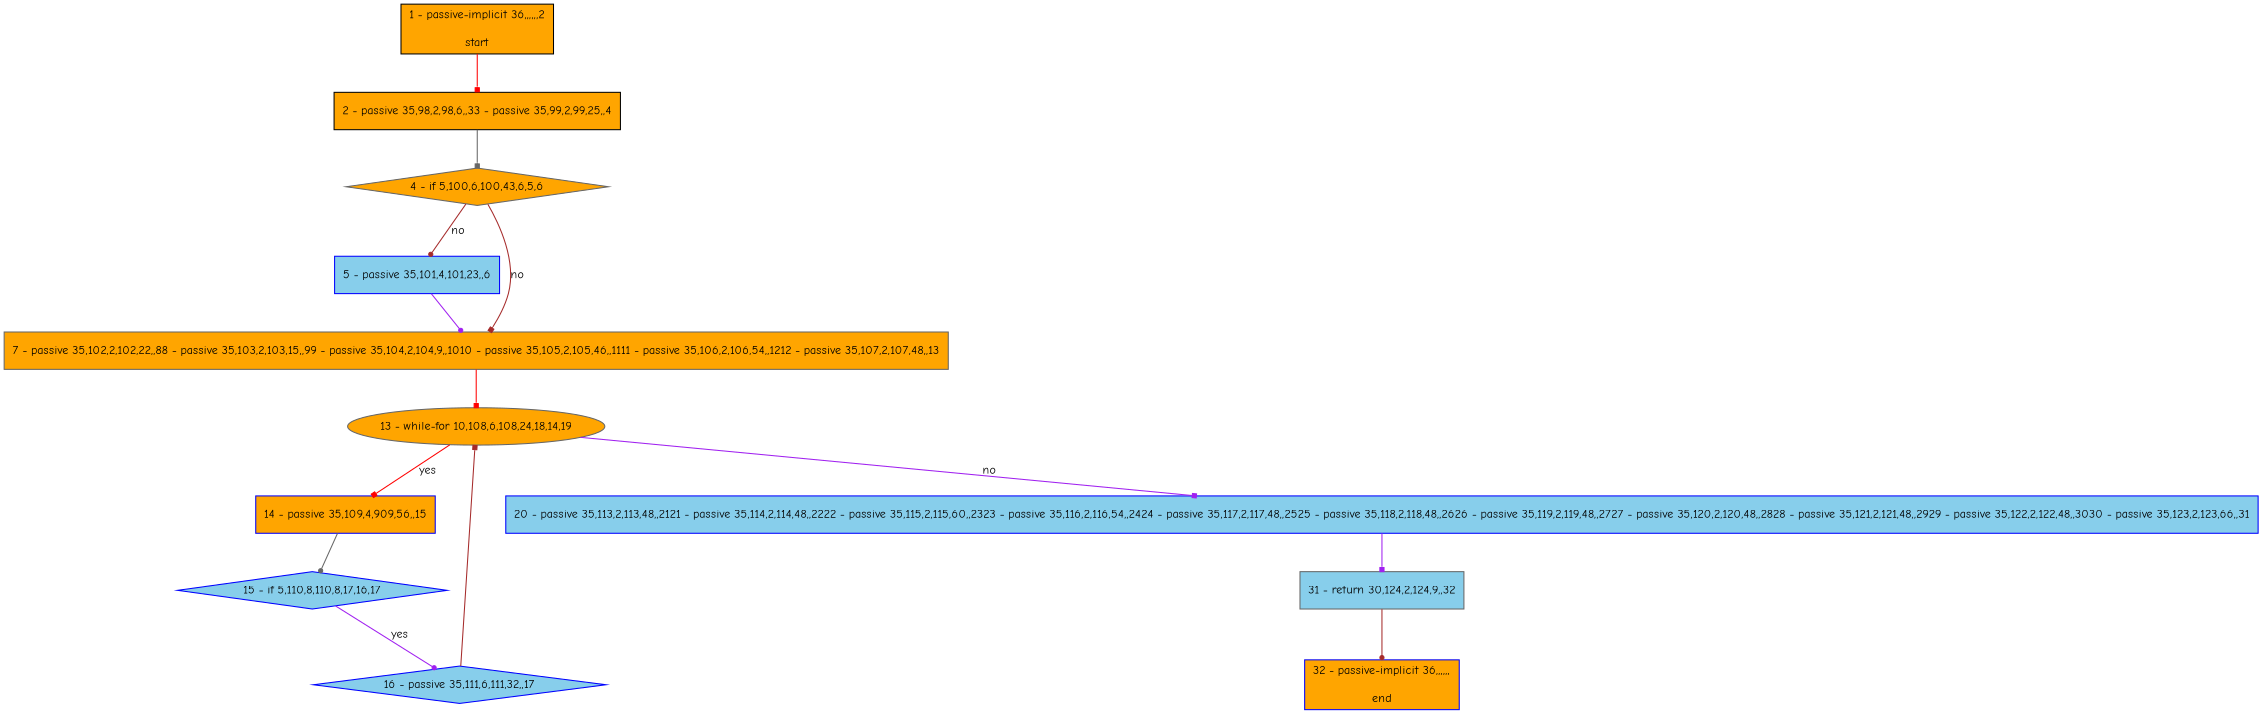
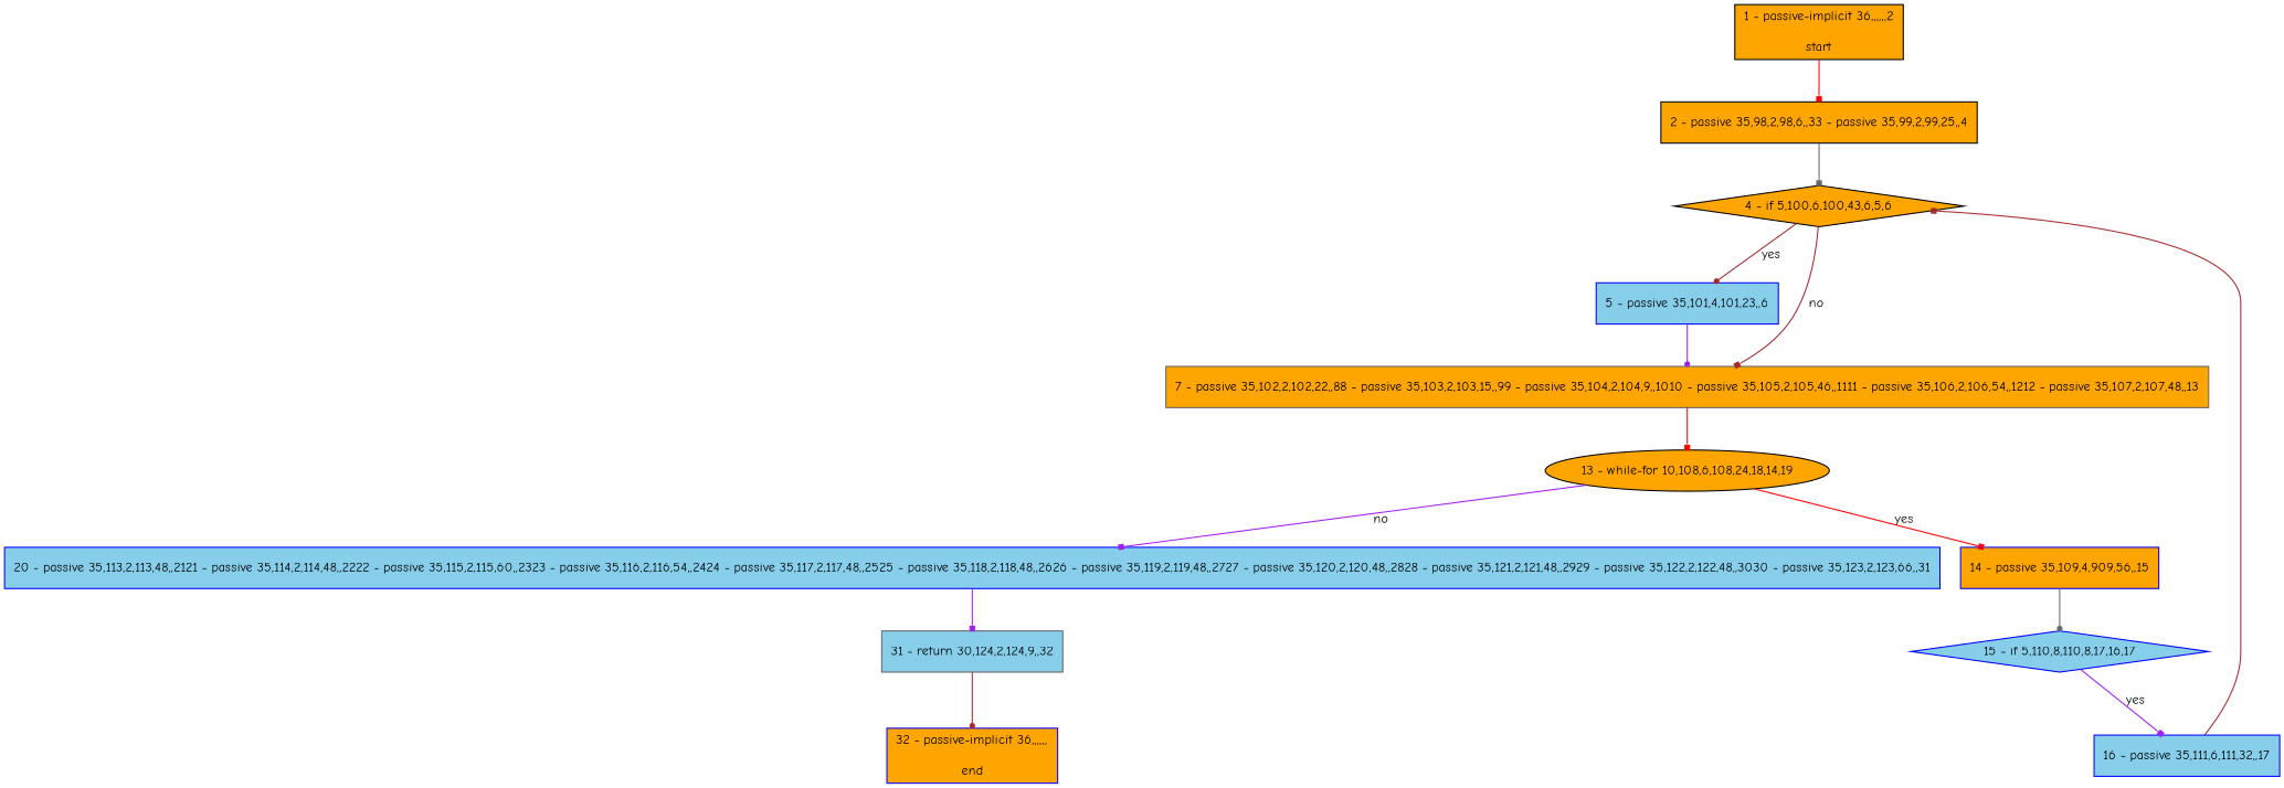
  digraph {
    bgcolor=white
    compound=true
    fillcolor="#FFFFCC"
    fontname="Comic Neue"
    fontsize=12
    pack=true
    packmode=clust
    style="rounded,filled"
    node [color=blue compound=true fillcolor=orange fixedsize=false fontname="Comic Neue" fontsize=12 node_initialized=no shape=box style=filled]
    edge [arrowhead=box arrowsize=0.5 arrowtail=none color=brown compound=true dir=forward fontcolor=black fontname="Comic Neue" fontsize=12]
    n1 [color=black label="2 - passive 35,98,2,98,6,,33 - passive 35,99,2,99,25,,4"]
-   n2 [color=gray40 label="4 - if 5,100,6,100,43,6,5,6" shape=diamond]
+   n2 [color=black label="4 - if 5,100,6,100,43,6,5,6" shape=diamond]
    n3 [fillcolor=skyblue label="5 - passive 35,101,4,101,23,,6"]
    n4 [color=gray40 label="7 - passive 35,102,2,102,22,,88 - passive 35,103,2,103,15,,99 - passive 35,104,2,104,9,,1010 - passive 35,105,2,105,46,,1111 - passive 35,106,2,106,54,,1212 - passive 35,107,2,107,48,,13"]
    n5 [color=black label="1 - passive-implicit 36,,,,,,2\n\nstart"]
-   n6 [color=gray40 label="13 - while-for 10,108,6,108,24,18,14,19" shape=oval]
+   n6 [color=black label="13 - while-for 10,108,6,108,24,18,14,19" shape=oval]
    n7 [label="14 - passive 35,109,4,909,56,,15"]
    n8 [fillcolor=skyblue label="20 - passive 35,113,2,113,48,,2121 - passive 35,114,2,114,48,,2222 - passive 35,115,2,115,60,,2323 - passive 35,116,2,116,54,,2424 - passive 35,117,2,117,48,,2525 - passive 35,118,2,118,48,,2626 - passive 35,119,2,119,48,,2727 - passive 35,120,2,120,48,,2828 - passive 35,121,2,121,48,,2929 - passive 35,122,2,122,48,,3030 - passive 35,123,2,123,66,,31"]
    n9 [fillcolor=skyblue label="15 - if 5,110,8,110,8,17,16,17" shape=diamond]
    n10 [color=gray40 fillcolor=skyblue label="31 - return 30,124,2,124,9,,32"]
-   n11 [fillcolor=skyblue label="16 - passive 35,111,6,111,32,,17" shape=diamond]
+   n11 [fillcolor=skyblue label="16 - passive 35,111,6,111,32,,17"]
    n12 [label="32 - passive-implicit 36,,,,,,\n\nend"]
    n1 -> n2 [color=gray40]
-   n2 -> n3 [arrowhead=dot label=no]
+   n2 -> n3 [arrowhead=dot label=yes]
    n2 -> n4 [label=no]
    n3 -> n4 [arrowhead=dot color=purple]
    n4 -> n6 [color=red]
    n5 -> n1 [color=red]
    n6 -> n7 [color=red label=yes]
    n6 -> n8 [color=purple label=no]
    n7 -> n9 [arrowhead=dot color=gray40]
    n8 -> n10 [color=purple]
-   n9 -> n11 [arrowhead=dot color=purple label=yes]
+   n9 -> n11 [color=purple label=yes]
    n10 -> n12 [arrowhead=dot]
-   n11 -> n6
+   n11 -> n2
  }
